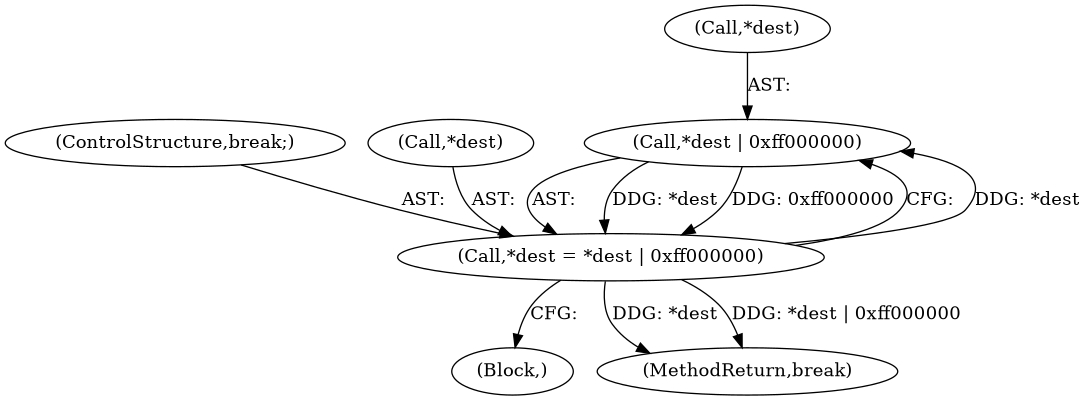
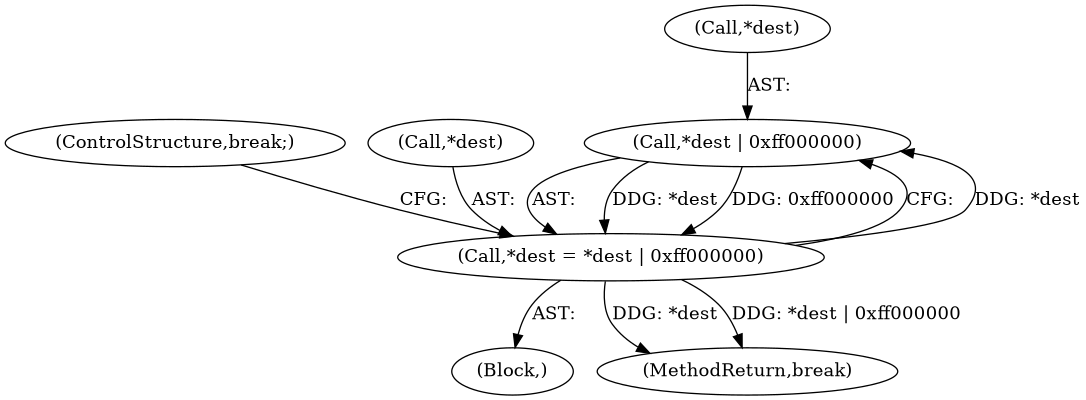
  digraph {
    n1 [label="(Call,*dest | 0xff000000)"]
    n2 [label="(Call,*dest = *dest | 0xff000000)"]
    n3 [label="(Block,)"]
    n4 [label="(MethodReturn,break)"]
    n5 [label="(ControlStructure,break;)"]
    n6 [label="(Call,*dest)"]
    n7 [label="(Call,*dest)"]
    n1 -> n2 [label="AST: "]
    n1 -> n2 [label="DDG: *dest"]
    n1 -> n2 [label="DDG: 0xff000000"]
    n2 -> n1 [label="CFG: "]
    n2 -> n1 [label="DDG: *dest"]
-   n2 -> n3 [label="CFG: "]
+   n2 -> n3 [label="AST: "]
    n2 -> n4 [label="DDG: *dest"]
    n2 -> n4 [label="DDG: *dest | 0xff000000"]
-   n5 -> n2 [label="AST: "]
+   n5 -> n2 [label="CFG: "]
    n6 -> n2 [label="AST: "]
    n7 -> n1 [label="AST: "]
  }
